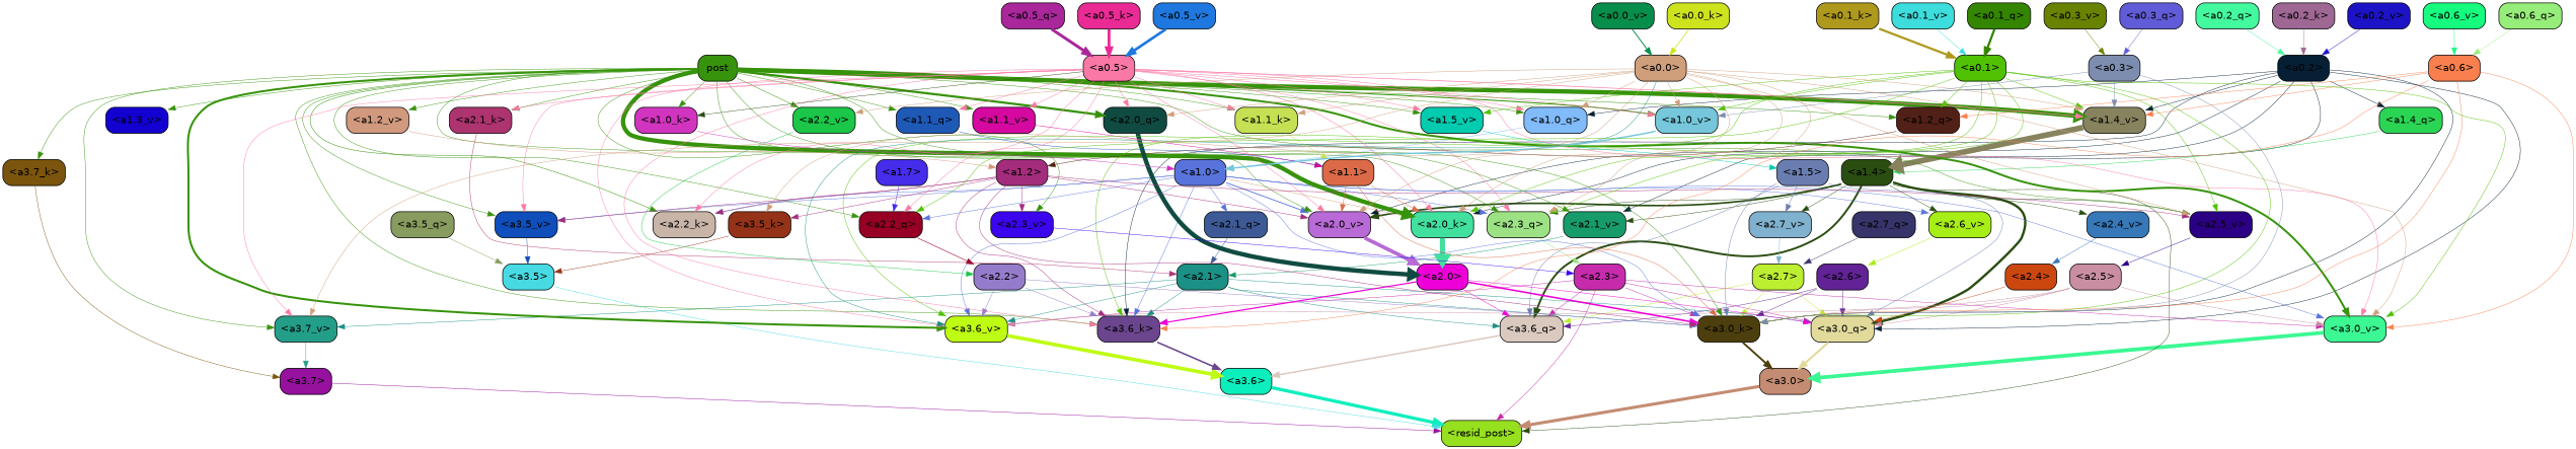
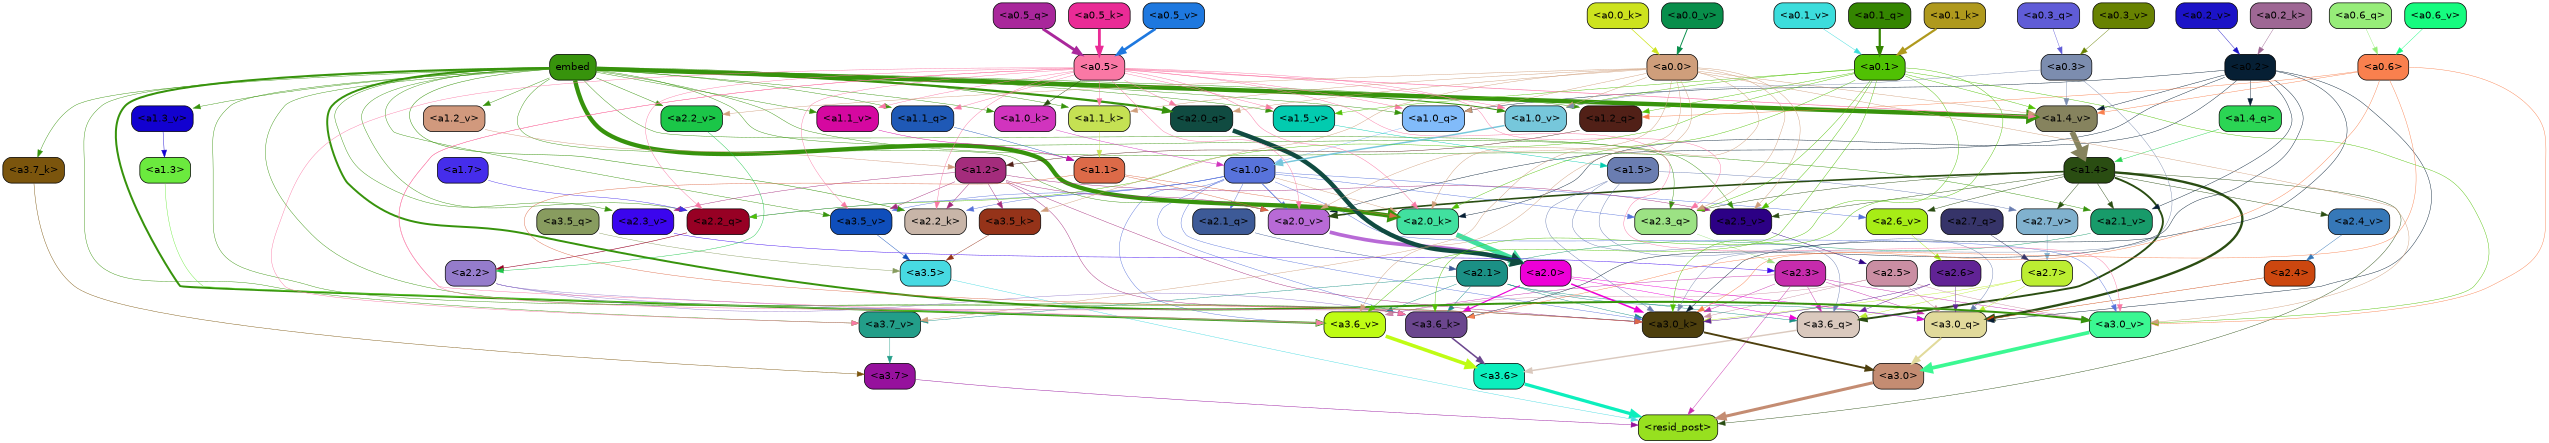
  strict digraph {
    splines=true
    node [color=black fontname=Helvetica shape=box style="filled, rounded"]
    edge [color="#37930c" penwidth=0.6]
    "<a3.7>" [fillcolor="#96119d"]
    "<resid_post>" [fillcolor="#97e01f"]
    "<a3.6>" [fillcolor="#0cefbd"]
    "<a3.5>" [fillcolor="#47dae2"]
    "<a3.0>" [fillcolor="#c48c72"]
    "<a2.3>" [fillcolor="#c62bac"]
    "<a3.6_q>" [fillcolor="#dac9be"]
    "<a3.0_q>" [fillcolor="#e1da9b"]
    "<a3.0_k>" [fillcolor="#4d3f0d"]
    "<a3.6_v>" [fillcolor="#bffc14"]
    "<a3.0_v>" [fillcolor="#3bf892"]
    "<a1.4>" [fillcolor="#2a4d12"]
    "<a2.3_q>" [fillcolor="#9ce284"]
    "<a2.7_v>" [fillcolor="#80b1ce"]
    "<a2.6_v>" [fillcolor="#a7ed16"]
    "<a2.5_v>" [fillcolor="#2c0085"]
    "<a2.4_v>" [fillcolor="#3678b8"]
    "<a2.1_v>" [fillcolor="#189b6a"]
    "<a2.0_v>" [fillcolor="#b86ad6"]
    "<a2.7>" [fillcolor="#bcee32"]
    "<a2.6>" [fillcolor="#612395"]
    "<a2.5>" [fillcolor="#ca8ea3"]
    "<a2.4>" [fillcolor="#cc470f"]
    "<a2.1>" [fillcolor="#1b9085"]
    "<a2.0>" [fillcolor="#ed00d7"]
    "<a3.6_k>" [fillcolor="#6b468e"]
    "<a3.7_v>" [fillcolor="#239e89"]
    "<a3.5_q>" [fillcolor="#889c5f"]
    "<a3.7_k>" [fillcolor="#7b550d"]
    "<a3.5_k>" [fillcolor="#953319"]
    "<a3.5_v>" [fillcolor="#0f4ebb"]
    "<a1.5>" [fillcolor="#6a7db1"]
    "<a0.2>" [fillcolor="#061f34"]
    "<a2.0_k>" [fillcolor="#41e09f"]
    "<a1.4_q>" [fillcolor="#2bd554"]
    "<a1.0_q>" [fillcolor="#81bbfa"]
    "<a1.4_v>" [fillcolor="#86835e"]
    "<a1.0>" [fillcolor="#5873db"]
    "<a2.2_q>" [fillcolor="#970024"]
    "<a2.2_k>" [fillcolor="#c8b5a8"]
    "<a2.1_q>" [fillcolor="#3d5a97"]
-   embed [fillcolor="#37930c" label=post]
+   embed [fillcolor="#37930c"]
    "<a2.0_q>" [fillcolor="#104b41"]
-   "<a2.1_k>" [fillcolor="#ad346f"]
    "<a2.3_v>" [fillcolor="#3b05ee"]
    "<a2.2_v>" [fillcolor="#1bc648"]
    "<a1.2_q>" [fillcolor="#512017"]
    "<a1.1_q>" [fillcolor="#1f59b6"]
    "<a1.1_k>" [fillcolor="#c5e153"]
    "<a1.0_k>" [fillcolor="#d134be"]
    "<a1.5_v>" [fillcolor="#02cbaf"]
    "<a1.3_v>" [fillcolor="#1201d0"]
    "<a1.2_v>" [fillcolor="#d1997d"]
    "<a1.1_v>" [fillcolor="#d508a0"]
    "<a1.0_v>" [fillcolor="#76c7db"]
    "<a2.2>" [fillcolor="#957ccb"]
    "<a1.2>" [fillcolor="#a42c7c"]
    "<a1.1>" [fillcolor="#dc6a48"]
+   "<a1.3>" [fillcolor="#6bea3e"]
    "<a0.6>" [fillcolor="#f9804e"]
    "<a0.5>" [fillcolor="#fa78a5"]
    "<a0.1>" [fillcolor="#50c103"]
    "<a0.0>" [fillcolor="#cf9e7b"]
    "<a0.3>" [fillcolor="#7c8daf"]
    "<a2.7_q>" [fillcolor="#363469"]
    "<a1.7>" [fillcolor="#452deb"]
    "<a0.6_q>" [fillcolor="#97ed79"]
    "<a0.5_q>" [fillcolor="#a9279b"]
    "<a0.3_q>" [fillcolor="#605cd7"]
-   "<a0.2_q>" [fillcolor="#44fa9e"]
    "<a0.1_q>" [fillcolor="#348500"]
    "<a0.5_k>" [fillcolor="#ea2b96"]
    "<a0.2_k>" [fillcolor="#9e6794"]
    "<a0.1_k>" [fillcolor="#af991d"]
    "<a0.0_k>" [fillcolor="#cde31e"]
    "<a0.6_v>" [fillcolor="#16fc7f"]
    "<a0.5_v>" [fillcolor="#1e78df"]
    "<a0.3_v>" [fillcolor="#688201"]
    "<a0.2_v>" [fillcolor="#1c13c7"]
    "<a0.1_v>" [fillcolor="#3cdddc"]
    "<a0.0_v>" [fillcolor="#088e4b"]
    "<a3.7>" -> "<resid_post>" [color="#96119d" penwidth=0.6239100098609924]
    "<a3.6>" -> "<resid_post>" [color="#0cefbd" penwidth=4.569062113761902]
    "<a3.5>" -> "<resid_post>" [color="#47dae2"]
    "<a3.0>" -> "<resid_post>" [color="#c48c72" penwidth=4.283544182777405]
    "<a2.3>" -> "<resid_post>" [color="#c62bac"]
    "<a2.3>" -> "<a3.6_q>" [color="#c62bac"]
    "<a2.3>" -> "<a3.0_q>" [color="#c62bac"]
    "<a2.3>" -> "<a3.0_k>" [color="#c62bac"]
    "<a2.3>" -> "<a3.6_v>" [color="#c62bac"]
    "<a2.3>" -> "<a3.0_v>" [color="#c62bac"]
    "<a3.6_q>" -> "<a3.6>" [color="#dac9be" penwidth=2.03758105635643]
    "<a3.0_q>" -> "<a3.0>" [color="#e1da9b" penwidth=2.8638100624084473]
    "<a3.0_k>" -> "<a3.0>" [color="#4d3f0d" penwidth=2.6274144649505615]
    "<a3.6_v>" -> "<a3.6>" [color="#bffc14" penwidth=5.002329230308533]
    "<a3.0_v>" -> "<a3.0>" [color="#3bf892" penwidth=5.188832879066467]
    "<a1.4>" -> "<resid_post>" [color="#2a4d12"]
    "<a1.4>" -> "<a3.6_q>" [color="#2a4d12" penwidth=2.6908124685287476]
    "<a1.4>" -> "<a3.0_q>" [color="#2a4d12" penwidth=3.32076895236969]
    "<a1.4>" -> "<a2.3_q>" [color="#2a4d12"]
    "<a1.4>" -> "<a2.7_v>" [color="#2a4d12"]
    "<a1.4>" -> "<a2.6_v>" [color="#2a4d12"]
    "<a1.4>" -> "<a2.5_v>" [color="#2a4d12"]
    "<a1.4>" -> "<a2.4_v>" [color="#2a4d12"]
    "<a1.4>" -> "<a2.1_v>" [color="#2a4d12"]
    "<a1.4>" -> "<a2.0_v>" [color="#2a4d12" penwidth=2.3065454959869385]
    "<a2.3_q>" -> "<a2.3>" [color="#9ce284"]
    "<a2.7_v>" -> "<a2.7>" [color="#80b1ce"]
    "<a2.6_v>" -> "<a2.6>" [color="#a7ed16"]
    "<a2.5_v>" -> "<a2.5>" [color="#2c0085"]
    "<a2.4_v>" -> "<a2.4>" [color="#3678b8"]
    "<a2.1_v>" -> "<a2.1>" [color="#189b6a"]
    "<a2.0_v>" -> "<a2.0>" [color="#b86ad6" penwidth=5.12138295173645]
    "<a2.7>" -> "<a3.6_q>" [color="#bcee32"]
    "<a2.7>" -> "<a3.0_q>" [color="#bcee32"]
    "<a2.7>" -> "<a3.0_k>" [color="#bcee32"]
    "<a2.6>" -> "<a3.6_q>" [color="#612395"]
    "<a2.6>" -> "<a3.0_q>" [color="#612395"]
    "<a2.6>" -> "<a3.0_k>" [color="#612395"]
    "<a2.5>" -> "<a3.0_q>" [color="#ca8ea3"]
    "<a2.5>" -> "<a3.0_k>" [color="#ca8ea3"]
    "<a2.5>" -> "<a3.6_v>" [color="#ca8ea3"]
    "<a2.5>" -> "<a3.0_v>" [color="#ca8ea3"]
    "<a2.4>" -> "<a3.0_q>" [color="#cc470f"]
    "<a2.1>" -> "<a3.6_q>" [color="#1b9085"]
    "<a2.1>" -> "<a3.0_q>" [color="#1b9085"]
    "<a2.1>" -> "<a3.0_k>" [color="#1b9085"]
    "<a2.1>" -> "<a3.6_v>" [color="#1b9085"]
    "<a2.1>" -> "<a3.6_k>" [color="#1b9085"]
    "<a2.1>" -> "<a3.7_v>" [color="#1b9085"]
    "<a2.0>" -> "<a3.6_q>" [color="#ed00d7"]
    "<a2.0>" -> "<a3.0_q>" [color="#ed00d7"]
    "<a2.0>" -> "<a3.0_k>" [color="#ed00d7" penwidth=2.182972814887762]
    "<a2.0>" -> "<a3.6_k>" [color="#ed00d7" penwidth=1.6254686117172241]
    "<a3.6_k>" -> "<a3.6>" [color="#6b468e" penwidth=2.174198240041733]
    "<a3.7_v>" -> "<a3.7>" [color="#239e89"]
    "<a3.5_q>" -> "<a3.5>" [color="#889c5f"]
    "<a3.7_k>" -> "<a3.7>" [color="#7b550d"]
    "<a3.5_k>" -> "<a3.5>" [color="#953319"]
    "<a3.5_v>" -> "<a3.5>" [color="#0f4ebb"]
    "<a1.5>" -> "<a3.6_q>" [color="#6a7db1"]
    "<a1.5>" -> "<a3.0_q>" [color="#6a7db1"]
    "<a1.5>" -> "<a3.0_k>" [color="#6a7db1"]
    "<a1.5>" -> "<a2.7_v>" [color="#6a7db1"]
    "<a0.2>" -> "<a3.0_q>" [color="#061f34"]
    "<a0.2>" -> "<a3.0_k>" [color="#061f34"]
    "<a0.2>" -> "<a2.1_v>" [color="#061f34"]
    "<a0.2>" -> "<a2.0_v>" [color="#061f34"]
    "<a0.2>" -> "<a3.6_k>" [color="#061f34"]
    "<a0.2>" -> "<a2.0_k>" [color="#061f34"]
    "<a0.2>" -> "<a1.4_q>" [color="#061f34"]
    "<a0.2>" -> "<a1.0_q>" [color="#061f34"]
    "<a0.2>" -> "<a1.4_v>" [color="#061f34"]
    "<a2.0_k>" -> "<a2.0>" [color="#41e09f" penwidth=7.056803464889526]
    "<a1.4_q>" -> "<a1.4>" [color="#2bd554"]
    "<a1.0_q>" -> "<a1.0>" [color="#81bbfa"]
    "<a1.4_v>" -> "<a1.4>" [color="#86835e" penwidth=7.850657939910889]
    "<a1.0>" -> "<a3.0_k>" [color="#5873db"]
    "<a1.0>" -> "<a3.6_v>" [color="#5873db"]
    "<a1.0>" -> "<a3.0_v>" [color="#5873db"]
    "<a1.0>" -> "<a2.3_q>" [color="#5873db"]
    "<a1.0>" -> "<a2.6_v>" [color="#5873db"]
    "<a1.0>" -> "<a2.0_v>" [color="#5873db" penwidth=1.2192587852478027]
    "<a1.0>" -> "<a3.6_k>" [color="#5873db"]
    "<a1.0>" -> "<a3.5_v>" [color="#5873db"]
    "<a1.0>" -> "<a2.0_k>" [color="#cf9e7b"]
    "<a1.0>" -> "<a2.2_q>" [color="#5873db"]
    "<a1.0>" -> "<a2.2_k>" [color="#5873db"]
    "<a1.0>" -> "<a2.1_q>" [color="#5873db"]
    "<a2.2_q>" -> "<a2.2>" [color="#970024" penwidth=0.7585353851318359]
    "<a2.1_q>" -> "<a2.1>" [color="#3d5a97"]
    embed -> "<a3.0_k>"
    embed -> "<a3.6_v>" [penwidth=2.809220314025879]
    embed -> "<a3.0_v>" [penwidth=2.754121422767639]
    embed -> "<a2.3_q>"
    embed -> "<a2.5_v>"
    embed -> "<a2.1_v>"
    embed -> "<a2.0_v>"
    embed -> "<a3.6_k>"
    embed -> "<a3.7_v>"
    embed -> "<a3.7_k>"
    embed -> "<a3.5_v>"
    embed -> "<a2.0_k>" [penwidth=5.977519929409027]
    embed -> "<a1.0_q>"
    embed -> "<a1.4_v>" [penwidth=6.155339062213898]
    embed -> "<a2.2_q>"
    embed -> "<a2.2_k>" [penwidth=0.6805839538574219]
    embed -> "<a2.0_q>" [penwidth=3.102177858352661]
-   embed -> "<a2.1_k>"
    embed -> "<a2.3_v>"
    embed -> "<a2.2_v>" [penwidth=0.6436443328857422]
    embed -> "<a1.2_q>" [penwidth=0.6224298477172852]
    embed -> "<a1.1_q>"
    embed -> "<a1.1_k>"
    embed -> "<a1.0_k>"
    embed -> "<a1.5_v>"
    embed -> "<a1.3_v>"
    embed -> "<a1.2_v>"
    embed -> "<a1.1_v>"
    embed -> "<a1.0_v>" [penwidth=1.3890299797058105]
    "<a2.0_q>" -> "<a2.0>" [color="#104b41" penwidth=6.189085364341736]
-   "<a2.1_k>" -> "<a2.1>" [color="#ad346f"]
    "<a2.3_v>" -> "<a2.3>" [color="#3b05ee"]
    "<a2.2_v>" -> "<a2.2>" [color="#1bc648"]
    "<a1.2_q>" -> "<a1.2>" [color="#512017" penwidth=0.6036911010742188]
    "<a1.1_q>" -> "<a1.1>" [color="#1f59b6"]
    "<a1.1_k>" -> "<a1.1>" [color="#c5e153"]
    "<a1.0_k>" -> "<a1.0>" [color="#d134be"]
    "<a1.5_v>" -> "<a1.5>" [color="#02cbaf"]
+   "<a1.3_v>" -> "<a1.3>" [color="#1201d0"]
    "<a1.2_v>" -> "<a1.2>" [color="#d1997d"]
    "<a1.1_v>" -> "<a1.1>" [color="#d508a0"]
    "<a1.0_v>" -> "<a1.0>" [color="#76c7db" penwidth=2.021620035171509]
    "<a2.2>" -> "<a3.0_k>" [color="#957ccb" penwidth=0.6065438985824585]
    "<a2.2>" -> "<a3.6_v>" [color="#957ccb"]
    "<a2.2>" -> "<a3.6_k>" [color="#957ccb"]
    "<a1.2>" -> "<a3.0_k>" [color="#a42c7c"]
    "<a1.2>" -> "<a2.5_v>" [color="#a42c7c"]
    "<a1.2>" -> "<a2.0_v>" [color="#a42c7c"]
    "<a1.2>" -> "<a3.6_k>" [color="#a42c7c"]
    "<a1.2>" -> "<a3.5_k>" [color="#a42c7c"]
    "<a1.2>" -> "<a3.5_v>" [color="#a42c7c"]
    "<a1.2>" -> "<a2.2_k>" [color="#a42c7c"]
    "<a1.2>" -> "<a2.3_v>" [color="#a42c7c"]
    "<a1.1>" -> "<a3.0_k>" [color="#dc6a48"]
    "<a1.1>" -> "<a2.0_v>" [color="#dc6a48"]
    "<a1.1>" -> "<a2.0_k>" [color="#dc6a48"]
+   "<a1.3>" -> "<a3.6_v>" [color="#6bea3e"]
    "<a0.6>" -> "<a3.0_k>" [color="#f9804e"]
    "<a0.6>" -> "<a3.0_v>" [color="#f9804e"]
    "<a0.6>" -> "<a3.6_k>" [color="#f9804e"]
    "<a0.6>" -> "<a1.4_v>" [color="#f9804e"]
    "<a0.6>" -> "<a1.2_q>" [color="#f9804e"]
    "<a0.5>" -> "<a3.6_v>" [color="#fa78a5"]
    "<a0.5>" -> "<a3.0_v>" [color="#fa78a5" penwidth=0.6120390892028809]
    "<a0.5>" -> "<a2.3_q>" [color="#fa78a5"]
    "<a0.5>" -> "<a2.0_v>" [color="#fa78a5"]
    "<a0.5>" -> "<a3.6_k>" [color="#fa78a5"]
    "<a0.5>" -> "<a3.7_v>" [color="#fa78a5"]
    "<a0.5>" -> "<a3.5_v>" [color="#fa78a5"]
    "<a0.5>" -> "<a2.0_k>" [color="#fa78a5" penwidth=0.658348560333252]
    "<a0.5>" -> "<a1.0_q>" [color="#fa78a5"]
    "<a0.5>" -> "<a1.4_v>" [color="#fa78a5" penwidth=0.9002184867858887]
    "<a0.5>" -> "<a2.2_q>" [color="#fa78a5"]
    "<a0.5>" -> "<a2.2_k>" [color="#fa78a5"]
    "<a0.5>" -> "<a2.0_q>" [color="#fa78a5"]
-   "<a0.5>" -> "<a2.1_k>" [color="#fa78a5"]
    "<a0.5>" -> "<a1.1_q>" [color="#fa78a5"]
    "<a0.5>" -> "<a1.1_k>" [color="#fa78a5"]
    "<a0.5>" -> "<a1.0_k>" [color="#2a4d12"]
    "<a0.5>" -> "<a1.5_v>" [color="#fa78a5"]
    "<a0.5>" -> "<a1.1_v>" [color="#fa78a5"]
    "<a0.5>" -> "<a1.0_v>" [color="#fa78a5"]
    "<a0.1>" -> "<a3.0_k>" [color="#50c103"]
    "<a0.1>" -> "<a3.6_v>" [color="#50c103"]
    "<a0.1>" -> "<a3.0_v>" [color="#50c103"]
    "<a0.1>" -> "<a2.3_q>" [color="#50c103"]
    "<a0.1>" -> "<a2.5_v>" [color="#50c103"]
    "<a0.1>" -> "<a3.6_k>" [color="#50c103"]
    "<a0.1>" -> "<a2.0_k>" [color="#50c103"]
    "<a0.1>" -> "<a1.4_v>" [color="#50c103"]
    "<a0.1>" -> "<a2.2_q>" [color="#50c103"]
    "<a0.1>" -> "<a1.2_q>" [color="#50c103"]
    "<a0.1>" -> "<a1.5_v>" [color="#50c103"]
    "<a0.1>" -> "<a1.0_v>" [color="#50c103"]
-   "<a0.0>" -> "<a3.6_v>" [color="#1b9085"]
+   "<a0.0>" -> "<a3.6_v>" [color="#cf9e7b"]
    "<a0.0>" -> "<a3.0_v>" [color="#cf9e7b"]
    "<a0.0>" -> "<a2.3_q>" [color="#cf9e7b"]
    "<a0.0>" -> "<a2.5_v>" [color="#cf9e7b"]
    "<a0.0>" -> "<a2.0_v>" [color="#cf9e7b"]
    "<a0.0>" -> "<a3.7_v>" [color="#cf9e7b"]
    "<a0.0>" -> "<a3.5_k>" [color="#cf9e7b"]
    "<a0.0>" -> "<a2.0_k>" [color="#cf9e7b"]
    "<a0.0>" -> "<a1.0_q>" [color="#cf9e7b"]
    "<a0.0>" -> "<a1.4_v>" [color="#cf9e7b"]
    "<a0.0>" -> "<a2.0_q>" [color="#cf9e7b"]
    "<a0.0>" -> "<a2.2_v>" [color="#cf9e7b"]
    "<a0.0>" -> "<a1.1_k>" [color="#cf9e7b"]
    "<a0.0>" -> "<a1.0_v>" [color="#cf9e7b"]
    "<a0.3>" -> "<a3.0_k>" [color="#7c8daf"]
    "<a0.3>" -> "<a1.4_v>" [color="#7c8daf"]
    "<a0.3>" -> "<a1.0_v>" [color="#7c8daf"]
    "<a2.7_q>" -> "<a2.7>" [color="#363469"]
    "<a1.7>" -> "<a2.2_q>" [color="#452deb"]
    "<a0.6_q>" -> "<a0.6>" [color="#97ed79"]
    "<a0.5_q>" -> "<a0.5>" [color="#a9279b" penwidth=4.077653527259827]
    "<a0.3_q>" -> "<a0.3>" [color="#605cd7"]
-   "<a0.2_q>" -> "<a0.2>" [color="#44fa9e"]
    "<a0.1_q>" -> "<a0.1>" [color="#348500" penwidth=3.1134376525878906]
    "<a0.5_k>" -> "<a0.5>" [color="#ea2b96" penwidth=3.968934178352356]
    "<a0.2_k>" -> "<a0.2>" [color="#9e6794"]
    "<a0.1_k>" -> "<a0.1>" [color="#af991d" penwidth=3.0963125228881836]
    "<a0.0_k>" -> "<a0.0>" [color="#cde31e" penwidth=1.0073614120483398]
    "<a0.6_v>" -> "<a0.6>" [color="#16fc7f"]
    "<a0.5_v>" -> "<a0.5>" [color="#1e78df" penwidth=3.7172799110412598]
    "<a0.3_v>" -> "<a0.3>" [color="#688201"]
    "<a0.2_v>" -> "<a0.2>" [color="#1c13c7"]
    "<a0.1_v>" -> "<a0.1>" [color="#3cdddc" penwidth=0.602088451385498]
    "<a0.0_v>" -> "<a0.0>" [color="#088e4b" penwidth=1.3448786735534668]
  }
